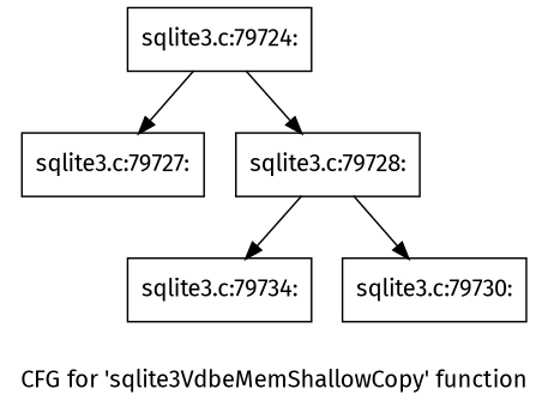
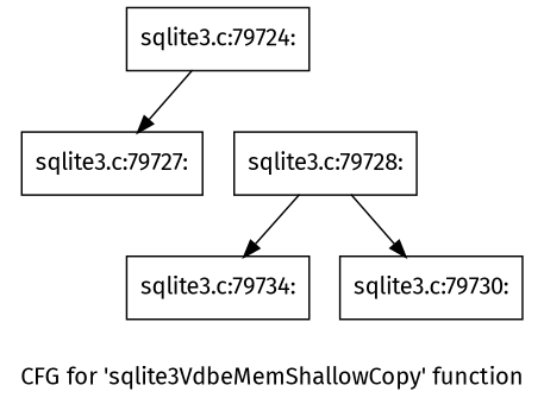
  digraph {
    fontname="Fira Sans"
    label="CFG for 'sqlite3VdbeMemShallowCopy' function"
    node [fontname="Fira Sans" shape=record]
    edge [fontname="Fira Sans"]
    n1 [label="{sqlite3.c:79724:}"]
    n2 [label="{sqlite3.c:79727:}"]
    n3 [label="{sqlite3.c:79728:}"]
    n4 [label="{sqlite3.c:79734:}"]
    n5 [label="{sqlite3.c:79730:}"]
    n1 -> n2
-   n1 -> n3
    n3 -> n4
    n3 -> n5
  }
